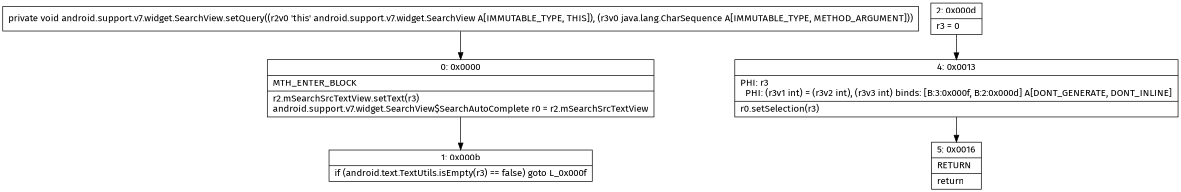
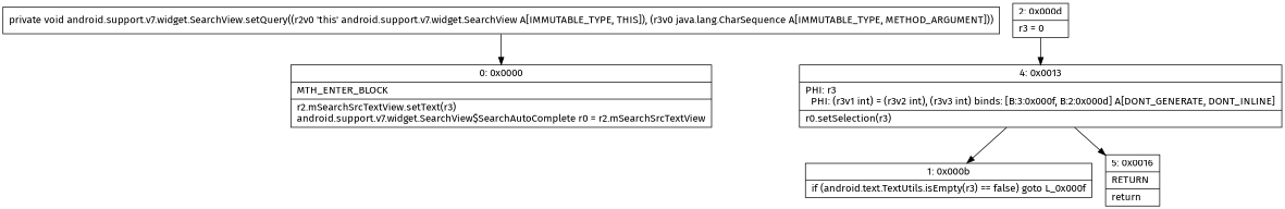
  digraph {
    fontname="Fira Sans"
    node [fontname="Fira Sans" shape=record]
    edge [fontname="Fira Sans"]
    n1 [label="{0\:\ 0x0000|MTH_ENTER_BLOCK\l|r2.mSearchSrcTextView.setText(r3)\landroid.support.v7.widget.SearchView$SearchAutoComplete r0 = r2.mSearchSrcTextView\l}"]
    n2 [label="{1\:\ 0x000b|if (android.text.TextUtils.isEmpty(r3) == false) goto L_0x000f\l}"]
    n3 [label="{2\:\ 0x000d|r3 = 0\l}"]
    n4 [label="{4\:\ 0x0013|PHI: r3 \l  PHI: (r3v1 int) = (r3v2 int), (r3v3 int) binds: [B:3:0x000f, B:2:0x000d] A[DONT_GENERATE, DONT_INLINE]\l|r0.setSelection(r3)\l}"]
    n5 [label="{5\:\ 0x0016|RETURN\l|return\l}"]
    n6 [label="{private void android.support.v7.widget.SearchView.setQuery((r2v0 'this' android.support.v7.widget.SearchView A[IMMUTABLE_TYPE, THIS]), (r3v0 java.lang.CharSequence A[IMMUTABLE_TYPE, METHOD_ARGUMENT])) }"]
-   n1 -> n2
+   n4 -> n2
    n3 -> n4
    n4 -> n5
    n6 -> n1
  }
